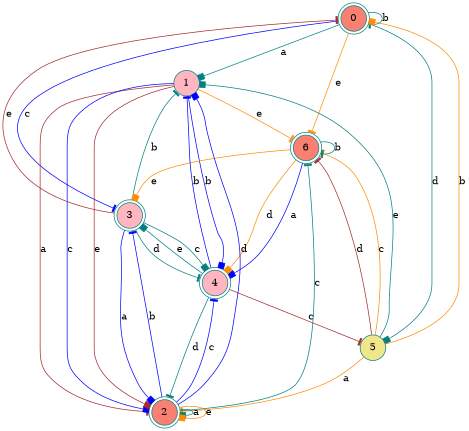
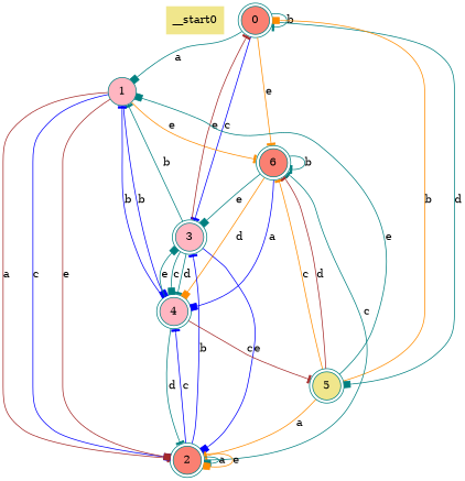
  digraph {
    rankdir=TB
    node [color=teal fillcolor=salmon shape=doublecircle style="rounded,filled"]
    edge [arrowhead=tee color=teal]
+   __start0 [color=gray40 fillcolor=khaki shape=none style=filled]
    n2 [label=0]
    n3 [fillcolor=lightpink label=1 shape=circle style=filled]
    n4 [fillcolor=lightpink label=3]
-   n5 [fillcolor=khaki label=5 shape=circle style=filled]
+   n5 [fillcolor=khaki label=5 style=filled]
    n6 [label=6]
    n7 [label=2]
    n8 [fillcolor=lightpink label=4]
    n2 -> n2 [label=b]
    n2 -> n3 [arrowhead=box label=a]
    n2 -> n4 [color=blue label=c]
    n2 -> n5 [arrowhead=box label=d]
    n2 -> n6 [color=darkorange label=e]
    n3 -> n6 [color=darkorange label=e]
    n3 -> n7 [color=brown label=a]
    n3 -> n7 [arrowhead=box color=blue label=c]
    n3 -> n7 [arrowhead=box color=brown label=e]
    n3 -> n8 [arrowhead=box color=blue label=b]
    n4 -> n2 [color=brown label=e]
    n4 -> n3 [label=b]
-   n4 -> n7 [arrowhead=box color=blue label=a]
+   n4 -> n7 [arrowhead=box color=blue label=e]
    n4 -> n8 [arrowhead=box label=c]
    n4 -> n8 [label=d]
    n5 -> n2 [arrowhead=box color=darkorange label=b]
    n5 -> n3 [arrowhead=box label=e]
    n5 -> n6 [color=darkorange label=c]
    n5 -> n6 [color=brown label=d]
    n5 -> n7 [color=darkorange label=a]
-   n6 -> n4 [arrowhead=box color=darkorange label=e]
+   n6 -> n4 [arrowhead=box label=e]
    n6 -> n6 [label=b]
    n6 -> n8 [arrowhead=box color=blue label=a]
    n6 -> n8 [arrowhead=box color=darkorange label=d]
-   n7 -> n3 [arrowhead=box color=blue label=d]
    n7 -> n4 [color=blue label=b]
    n7 -> n6 [label=c]
    n7 -> n7 [arrowhead=box label=a]
    n7 -> n7 [arrowhead=box color=darkorange label=e]
    n7 -> n8 [color=blue label=c]
    n8 -> n3 [color=blue label=b]
    n8 -> n4 [arrowhead=box label=e]
    n8 -> n5 [color=brown label=c]
    n8 -> n7 [label=d]
  }
